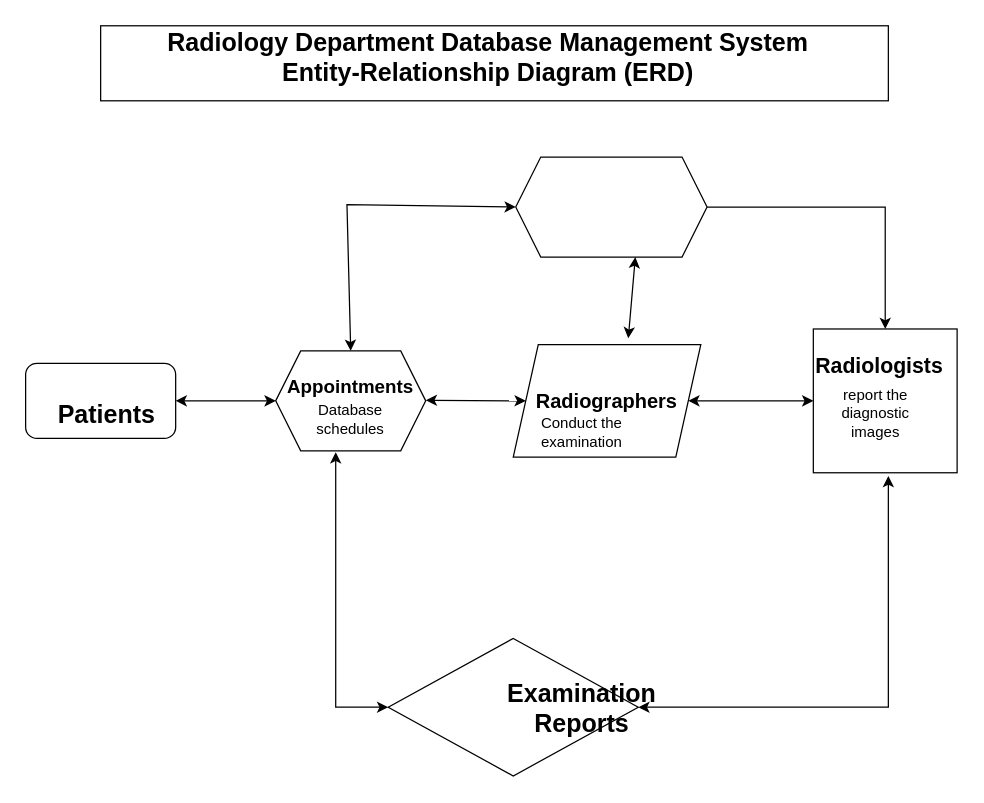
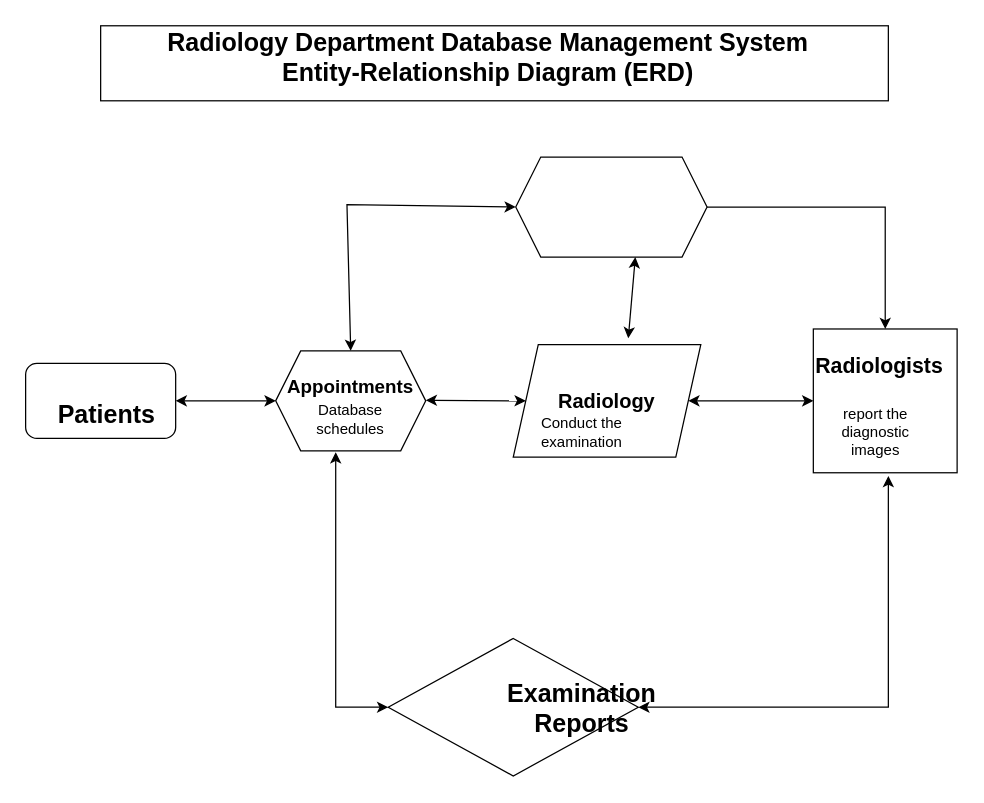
  <mxCell id="0" />
  <mxCell id="1" parent="0" />
  <mxCell id="2" value="" style="rounded=1;whiteSpace=wrap;html=1;" vertex="1" parent="1"><mxGeometry x="20" y="290" width="120" height="60" as="geometry" /></mxCell>
  <mxCell id="3" value="" style="shape=hexagon;perimeter=hexagonPerimeter2;whiteSpace=wrap;html=1;fixedSize=1;" vertex="1" parent="1"><mxGeometry x="220" y="280" width="120" height="80" as="geometry" /></mxCell>
  <mxCell id="4" value="" style="whiteSpace=wrap;html=1;aspect=fixed;" vertex="1" parent="1"><mxGeometry x="650" y="262.5" width="115" height="115" as="geometry" /></mxCell>
  <mxCell id="5" value="" style="rhombus;whiteSpace=wrap;html=1;" vertex="1" parent="1"><mxGeometry x="310" y="510" width="200" height="110" as="geometry" /></mxCell>
- <mxCell id="6" value="Radiographers" style="shape=parallelogram;perimeter=parallelogramPerimeter;whiteSpace=wrap;html=1;fixedSize=1;fontStyle=1;fontSize=16;" vertex="1" parent="1"><mxGeometry x="410" y="275" width="150" height="90" as="geometry" /></mxCell>
+ <mxCell id="6" value="Radiology" style="shape=parallelogram;perimeter=parallelogramPerimeter;whiteSpace=wrap;html=1;fixedSize=1;fontStyle=1;fontSize=16;" vertex="1" parent="1"><mxGeometry x="410" y="275" width="150" height="90" as="geometry" /></mxCell>
  <mxCell id="7" value="Radiologists" style="text;html=1;align=center;verticalAlign=middle;whiteSpace=wrap;rounded=0;fontSize=17;fontStyle=1" vertex="1" parent="1"><mxGeometry x="672.5" y="277.5" width="60" height="30" as="geometry" /></mxCell>
  <mxCell id="8" value="Appointments" style="text;html=1;align=center;verticalAlign=middle;whiteSpace=wrap;rounded=0;fontStyle=1;fontSize=15;" vertex="1" parent="1"><mxGeometry x="250" y="292.5" width="60" height="30" as="geometry" /></mxCell>
  <mxCell id="9" value="Patients" style="text;html=1;align=center;verticalAlign=middle;whiteSpace=wrap;rounded=0;fontStyle=1;fontSize=20;" vertex="1" parent="1"><mxGeometry x="55" y="315" width="60" height="30" as="geometry" /></mxCell>
  <mxCell id="10" value="Examination Reports" style="text;html=1;align=center;verticalAlign=middle;whiteSpace=wrap;rounded=0;fontStyle=1;fontSize=20;" vertex="1" parent="1"><mxGeometry x="435" y="550" width="60" height="30" as="geometry" /></mxCell>
  <mxCell id="11" value="" style="edgeStyle=orthogonalEdgeStyle;rounded=0;orthogonalLoop=1;jettySize=auto;html=1;" edge="1" parent="1" source="12" target="4"><mxGeometry relative="1" as="geometry" /></mxCell>
  <mxCell id="12" value="" style="shape=hexagon;perimeter=hexagonPerimeter2;whiteSpace=wrap;html=1;fixedSize=1;" vertex="1" parent="1"><mxGeometry x="412" y="125" width="153" height="80" as="geometry" /></mxCell>
  <mxCell id="13" value="" style="endArrow=classic;startArrow=classic;html=1;rounded=0;entryX=0.625;entryY=1;entryDx=0;entryDy=0;" edge="1" parent="1" target="12"><mxGeometry width="50" height="50" relative="1" as="geometry"><mxPoint x="502" y="270" as="sourcePoint" /><mxPoint x="470" y="220" as="targetPoint" /><Array as="points" /></mxGeometry></mxCell>
  <mxCell id="14" value="" style="endArrow=classic;startArrow=classic;html=1;rounded=0;exitX=1;exitY=0.5;exitDx=0;exitDy=0;entryX=0;entryY=0.5;entryDx=0;entryDy=0;" edge="1" parent="1" source="2" target="3"><mxGeometry width="50" height="50" relative="1" as="geometry"><mxPoint x="180" y="310" as="sourcePoint" /><mxPoint x="230" y="270" as="targetPoint" /><Array as="points"><mxPoint x="180" y="320" /></Array></mxGeometry></mxCell>
  <mxCell id="15" value="" style="endArrow=classic;startArrow=classic;html=1;rounded=0;exitX=1;exitY=0.5;exitDx=0;exitDy=0;" edge="1" parent="1" source="5"><mxGeometry width="50" height="50" relative="1" as="geometry"><mxPoint x="640" y="427.5" as="sourcePoint" /><mxPoint x="710" y="380" as="targetPoint" /><Array as="points"><mxPoint x="710" y="565" /></Array></mxGeometry></mxCell>
  <mxCell id="16" value="" style="endArrow=classic;startArrow=classic;html=1;rounded=0;exitX=1;exitY=0.5;exitDx=0;exitDy=0;entryX=0;entryY=0.5;entryDx=0;entryDy=0;" edge="1" parent="1" source="6" target="4"><mxGeometry width="50" height="50" relative="1" as="geometry"><mxPoint x="590" y="320" as="sourcePoint" /><mxPoint x="640" y="270" as="targetPoint" /><Array as="points" /></mxGeometry></mxCell>
  <mxCell id="17" value="" style="endArrow=classic;startArrow=classic;html=1;rounded=0;exitX=1;exitY=0.5;exitDx=0;exitDy=0;" edge="1" parent="1"><mxGeometry width="50" height="50" relative="1" as="geometry"><mxPoint x="340" y="319.5" as="sourcePoint" /><mxPoint x="420" y="320" as="targetPoint" /><Array as="points" /></mxGeometry></mxCell>
  <mxCell id="18" value="" style="endArrow=classic;startArrow=classic;html=1;rounded=0;exitX=0.5;exitY=0;exitDx=0;exitDy=0;entryX=0;entryY=0.5;entryDx=0;entryDy=0;" edge="1" parent="1" source="3" target="12"><mxGeometry width="50" height="50" relative="1" as="geometry"><mxPoint x="270" y="164.5" as="sourcePoint" /><mxPoint x="370" y="164.5" as="targetPoint" /><Array as="points"><mxPoint x="277" y="163" /></Array></mxGeometry></mxCell>
  <mxCell id="19" value="" style="whiteSpace=wrap;html=1;" vertex="1" parent="1"><mxGeometry x="80" y="20" width="630" height="60" as="geometry" /></mxCell>
  <mxCell id="20" value="Radiology Department Database Management System&lt;div&gt;Entity-Relationship Diagram (ERD)&lt;/div&gt;" style="text;html=1;align=center;verticalAlign=middle;whiteSpace=wrap;rounded=0;fontStyle=1;fontSize=20;" vertex="1" parent="1"><mxGeometry x="130" y="30" width="520" height="30" as="geometry" /></mxCell>
  <mxCell id="21" value="Conduct the examination" style="text;html=1;align=center;verticalAlign=middle;whiteSpace=wrap;rounded=0;" vertex="1" parent="1"><mxGeometry x="415" y="330" width="100" height="30" as="geometry" /></mxCell>
- <mxCell id="22" value="report the diagnostic images" style="text;html=1;align=center;verticalAlign=middle;whiteSpace=wrap;rounded=0;" vertex="1" parent="1"><mxGeometry x="670" y="315" width="60" height="30" as="geometry" /></mxCell>
+ <mxCell id="22" value="report the diagnostic images" style="text;html=1;align=center;verticalAlign=middle;whiteSpace=wrap;rounded=0;" vertex="1" parent="1"><mxGeometry x="670" y="330" width="60" height="30" as="geometry" /></mxCell>
  <mxCell id="23" value="Database schedules" style="text;html=1;align=center;verticalAlign=middle;whiteSpace=wrap;rounded=0;" vertex="1" parent="1"><mxGeometry x="250" y="320" width="60" height="30" as="geometry" /></mxCell>
  <mxCell id="24" value="" style="endArrow=classic;startArrow=classic;html=1;rounded=0;exitX=0;exitY=0.5;exitDx=0;exitDy=0;" edge="1" parent="1" source="5"><mxGeometry width="50" height="50" relative="1" as="geometry"><mxPoint x="232" y="410" as="sourcePoint" /><mxPoint x="268" y="361" as="targetPoint" /><Array as="points"><mxPoint x="268" y="565" /></Array></mxGeometry></mxCell>
